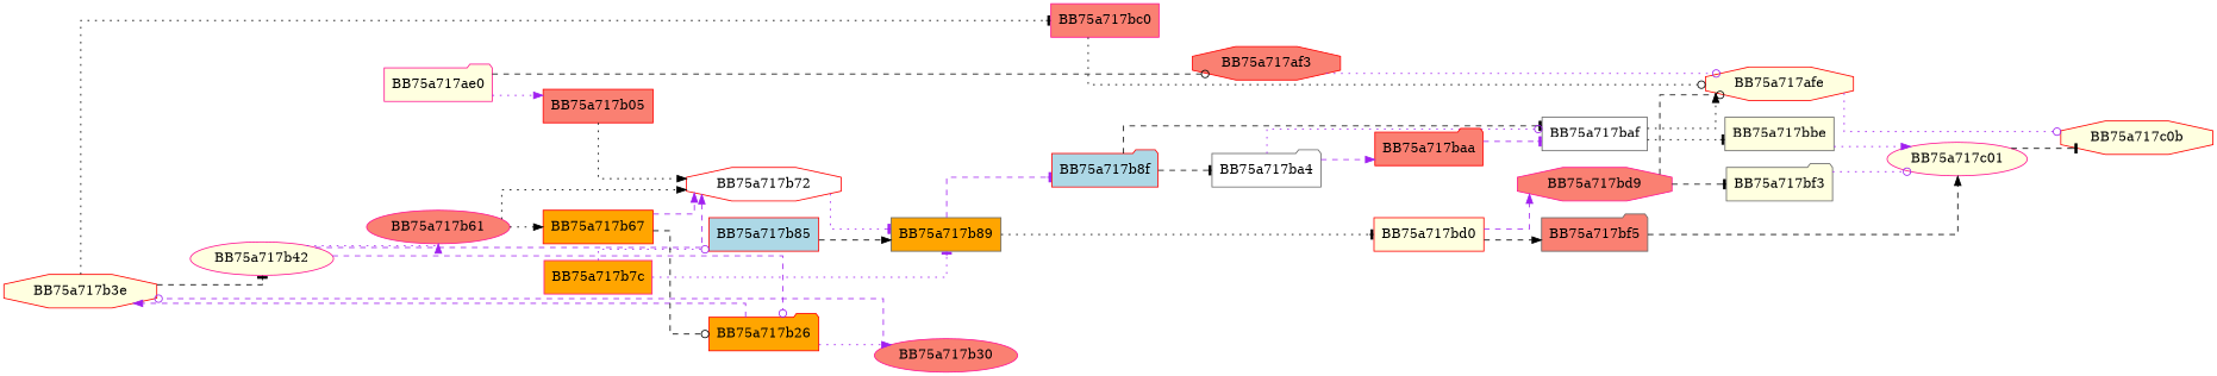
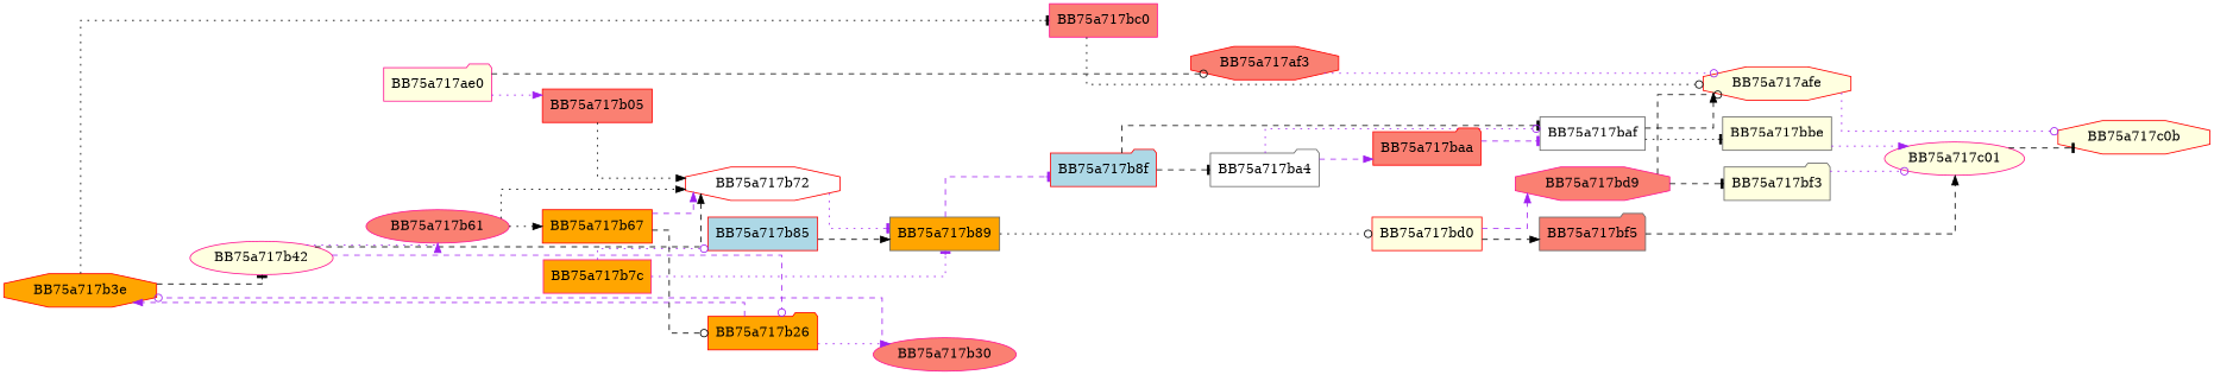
  digraph {
    rankdir=LR
    splines=ortho
    node [color=red fillcolor=lightyellow shape=box style=filled]
    edge [arrowhead=normal color=black style=dashed]
    BB75a717ae0 [color=deeppink shape=folder]
    BB75a717b05 [fillcolor=salmon]
    BB75a717af3 [fillcolor=salmon shape=octagon]
    BB75a717b72 [fillcolor=white shape=octagon]
    BB75a717afe [shape=octagon]
    BB75a717b89 [color=gray40 fillcolor=orange]
    BB75a717b26 [fillcolor=orange shape=folder]
-   BB75a717b3e [shape=octagon]
+   BB75a717b3e [fillcolor=orange shape=octagon]
    BB75a717b30 [color=deeppink fillcolor=salmon shape=ellipse]
    BB75a717c0b [shape=octagon]
    BB75a717bd0
    BB75a717b8f [fillcolor=lightblue shape=folder]
    BB75a717b7c [color=deeppink fillcolor=orange]
    BB75a717b85 [fillcolor=lightblue]
    BB75a717bc0 [color=deeppink fillcolor=salmon]
    BB75a717b42 [color=deeppink shape=ellipse]
    BB75a717b61 [color=deeppink fillcolor=salmon shape=ellipse]
    BB75a717b67 [fillcolor=orange]
    BB75a717bf5 [color=gray40 fillcolor=salmon shape=folder]
    BB75a717bd9 [color=deeppink fillcolor=salmon shape=octagon]
    BB75a717baf [color=gray40 fillcolor=white]
    BB75a717ba4 [color=gray40 fillcolor=white shape=folder]
    BB75a717c01 [color=deeppink shape=ellipse]
    BB75a717bf3 [color=gray40 shape=folder]
    BB75a717bbe [color=gray40]
    BB75a717baa [fillcolor=salmon shape=folder]
    BB75a717ae0 -> BB75a717b05 [color=purple style=dotted]
    BB75a717ae0 -> BB75a717af3 [arrowhead=odot]
    BB75a717b05 -> BB75a717b72 [style=dotted]
    BB75a717af3 -> BB75a717afe [arrowhead=odot color=purple style=dotted]
    BB75a717b72 -> BB75a717b89 [arrowhead=tee color=purple style=dotted]
    BB75a717afe -> BB75a717c0b [arrowhead=odot color=purple style=dotted]
-   BB75a717b89 -> BB75a717bd0 [arrowhead=tee style=dotted]
+   BB75a717b89 -> BB75a717bd0 [arrowhead=odot style=dotted]
    BB75a717b89 -> BB75a717b8f [arrowhead=tee color=purple]
    BB75a717b26 -> BB75a717b3e [color=purple]
    BB75a717b26 -> BB75a717b30 [color=purple style=dotted]
    BB75a717b3e -> BB75a717bc0 [arrowhead=tee style=dotted]
    BB75a717b3e -> BB75a717b42 [arrowhead=tee]
    BB75a717b30 -> BB75a717b3e [arrowhead=odot color=purple]
    BB75a717bd0 -> BB75a717bf5
    BB75a717bd0 -> BB75a717bd9 [color=purple]
    BB75a717b8f -> BB75a717baf [arrowhead=tee]
    BB75a717b8f -> BB75a717ba4 [arrowhead=tee]
    BB75a717b7c -> BB75a717b89 [arrowhead=tee color=purple style=dotted]
    BB75a717b7c -> BB75a717b85 [arrowhead=odot color=purple style=dotted]
    BB75a717b85 -> BB75a717b89
    BB75a717bc0 -> BB75a717afe [arrowhead=odot style=dotted]
-   BB75a717b42 -> BB75a717b72 [color=purple]
+   BB75a717b42 -> BB75a717b72
    BB75a717b42 -> BB75a717b26 [arrowhead=odot color=purple]
    BB75a717b42 -> BB75a717b61 [color=purple style=dotted]
    BB75a717b61 -> BB75a717b72 [style=dotted]
    BB75a717b61 -> BB75a717b67 [style=dotted]
    BB75a717b67 -> BB75a717b72 [color=purple]
    BB75a717b67 -> BB75a717b26 [arrowhead=odot]
    BB75a717bf5 -> BB75a717c01
    BB75a717bd9 -> BB75a717afe [arrowhead=odot]
    BB75a717bd9 -> BB75a717bf3 [arrowhead=tee]
-   BB75a717baf -> BB75a717afe [style=dotted]
+   BB75a717baf -> BB75a717afe
    BB75a717baf -> BB75a717bbe [arrowhead=tee style=dotted]
    BB75a717ba4 -> BB75a717baf [arrowhead=odot color=purple style=dotted]
    BB75a717ba4 -> BB75a717baa [color=purple]
    BB75a717c01 -> BB75a717c0b [arrowhead=tee]
    BB75a717bf3 -> BB75a717c01 [arrowhead=odot color=purple style=dotted]
    BB75a717bbe -> BB75a717c01 [color=purple style=dotted]
    BB75a717baa -> BB75a717baf [arrowhead=tee color=purple]
  }
